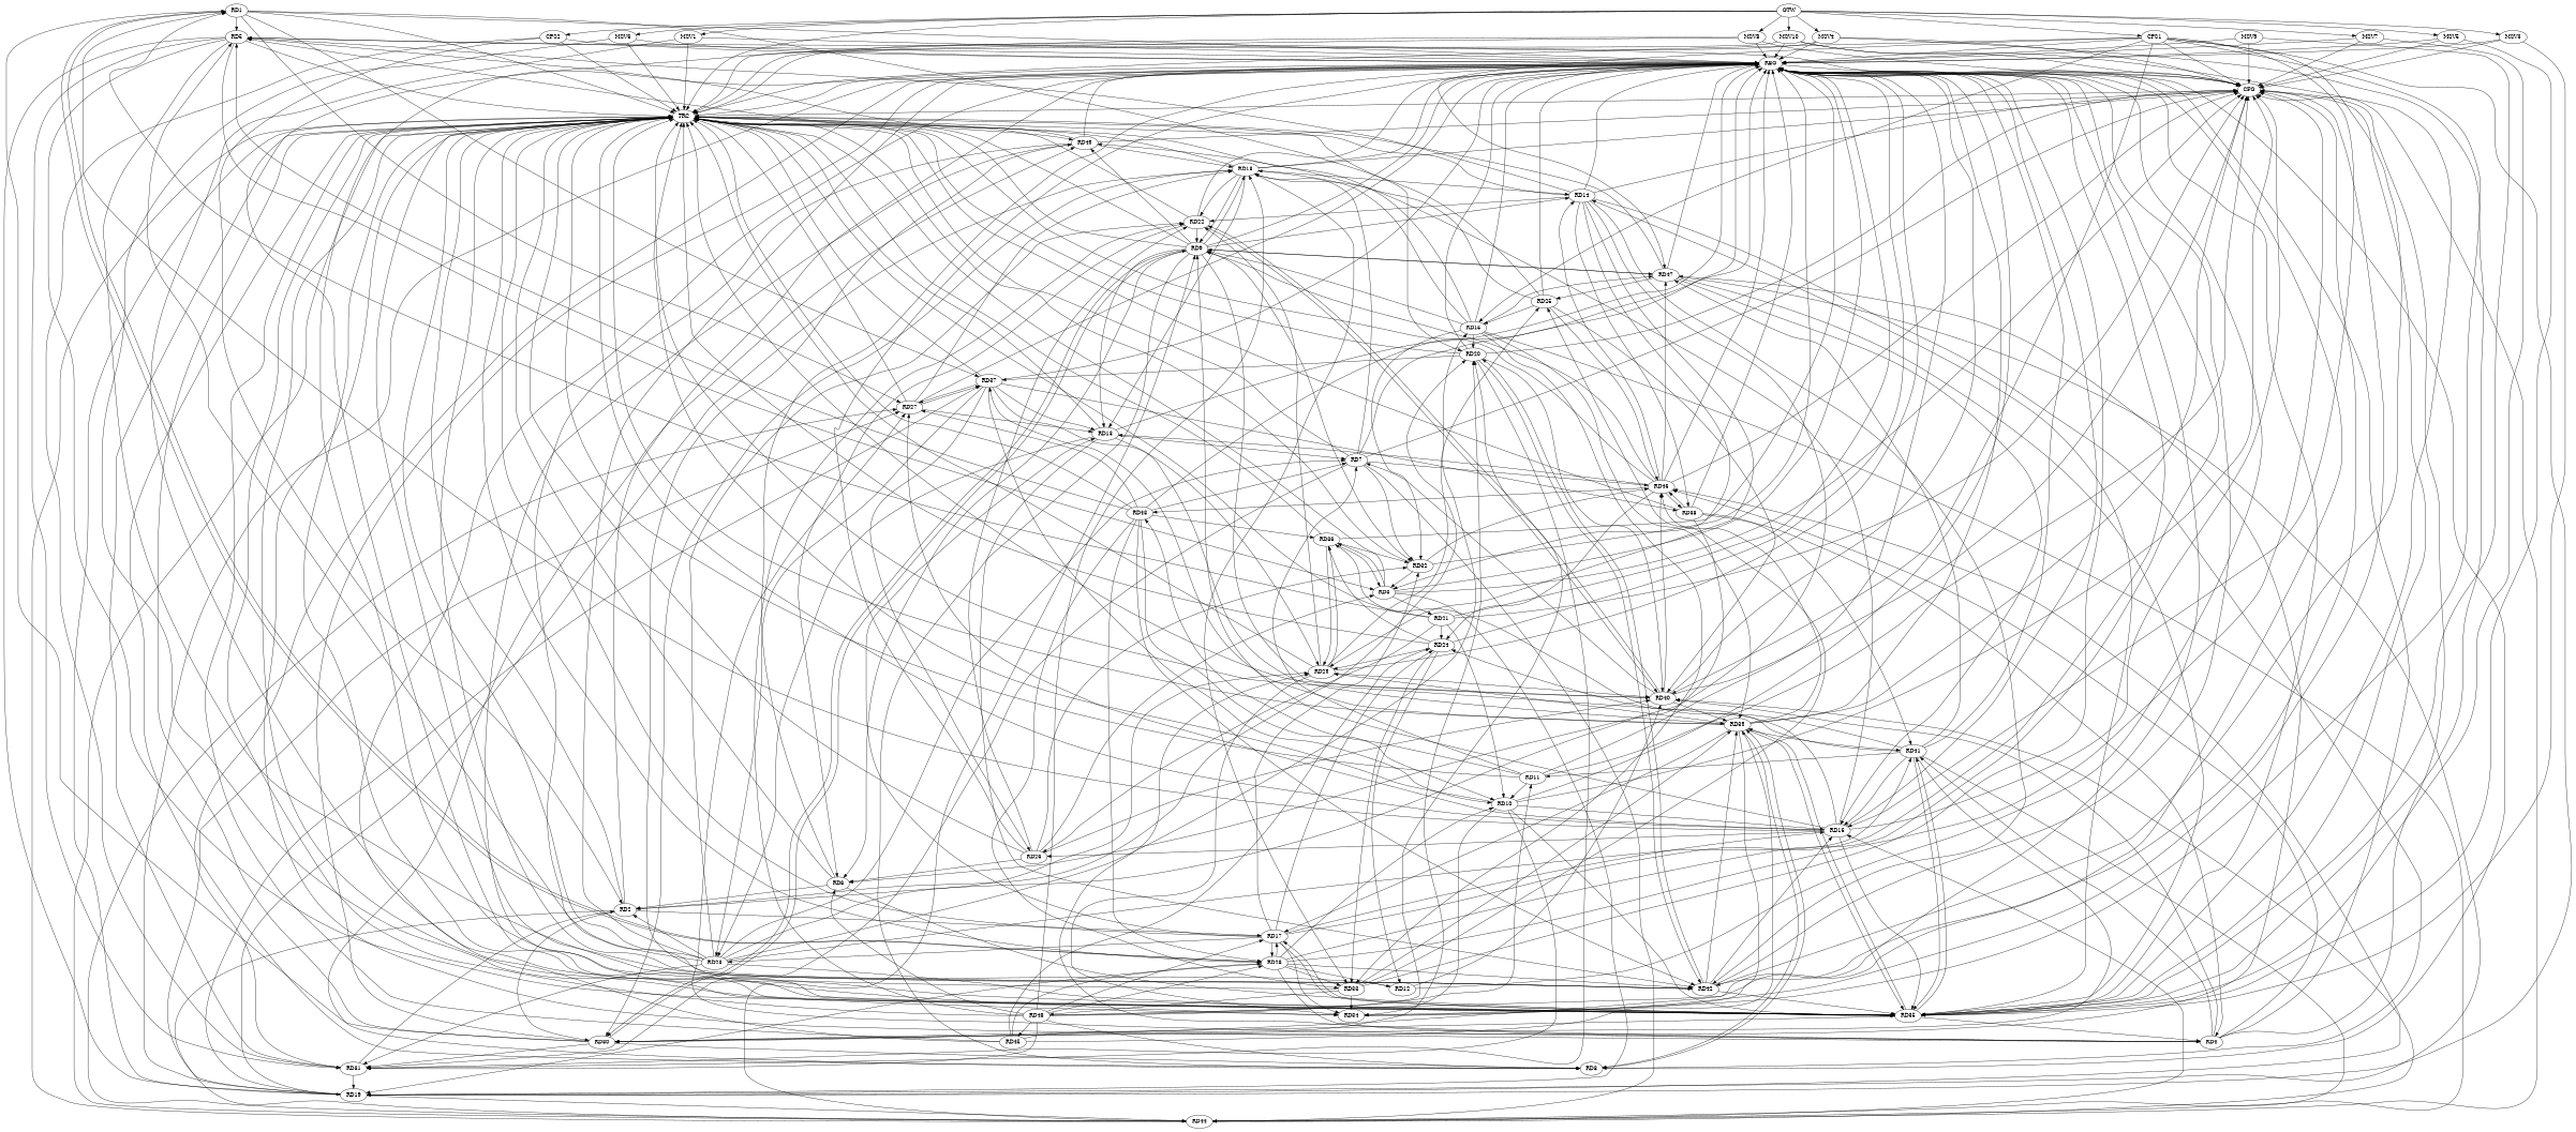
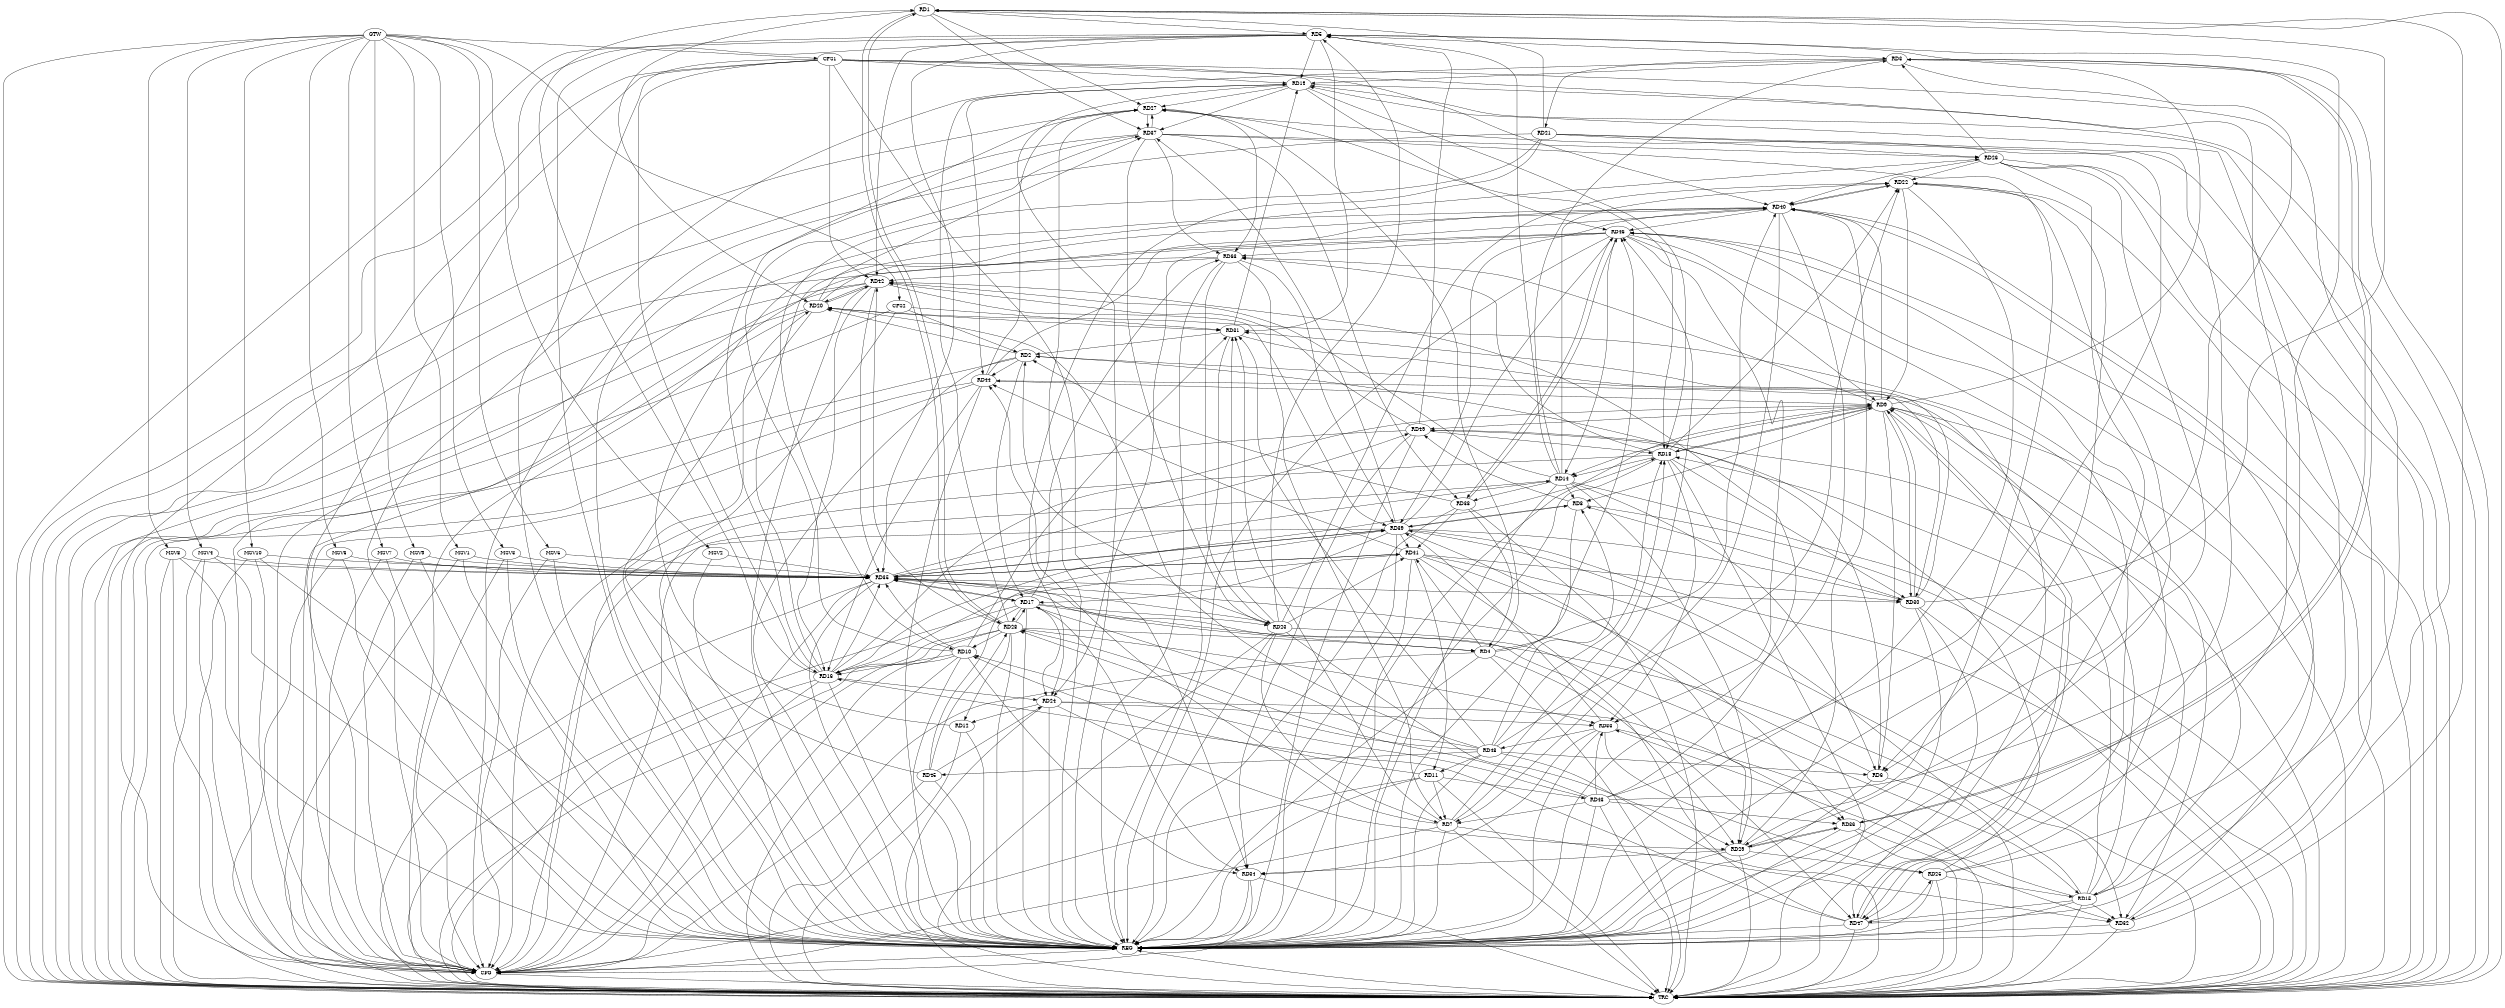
  strict digraph {
    n1 [label=RD1]
    n2 [label=RD5]
    n3 [label=RD20]
    n4 [label=RD27]
    n5 [label=RD28]
    n6 [label=RD37]
    n7 [label=REG]
    n8 [label=TRC]
    n9 [label=RD3]
    n10 [label=RD19]
    n11 [label=CFG]
    n12 [label=RD31]
    n13 [label=RD35]
    n14 [label=RD42]
    n15 [label=RD40]
    n16 [label=RD18]
-   n17 [label=RD13]
+   n17 [label=RD63]
    n18 [label=RD17]
    n19 [label=RD4]
    n20 [label=RD33]
    n21 [label=RD10]
    n22 [label=RD12]
    n23 [label=RD29]
    n24 [label=RD23]
    n25 [label=RD38]
    n26 [label=RD26]
    n27 [label=RD2]
    n28 [label=RD30]
    n29 [label=RD44]
    n30 [label=RD6]
    n31 [label=RD32]
    n32 [label=RD16]
    n33 [label=RD34]
    n34 [label=RD24]
    n35 [label=RD8]
    n36 [label=RD9]
    n37 [label=RD47]
    n38 [label=RD21]
    n39 [label=RD36]
    n40 [label=RD46]
    n41 [label=RD41]
    n42 [label=RD22]
    n43 [label=RD25]
    n44 [label=RD39]
    n45 [label=RD48]
    n46 [label=RD11]
    n47 [label=RD14]
    n48 [label=RD49]
    n49 [label=RD7]
    n50 [label=RD43]
    n51 [label=RD15]
    n52 [label=RD45]
    n53 [label=CPS1]
    n54 [label=CPS2]
    n55 [label=GTW]
    n56 [label=MSV1]
+   n57 [label=MSV2]
    n58 [label=MSV3]
    n59 [label=MSV4]
    n60 [label=MSV5]
    n61 [label=MSV6]
    n62 [label=MSV7]
    n63 [label=MSV8]
    n64 [label=MSV9]
    n65 [label=MSV10]
    n1 -> n2
    n1 -> n3
    n1 -> n4
    n1 -> n5
    n1 -> n6
    n1 -> n7
    n1 -> n8
    n2 -> n7
    n2 -> n8
    n2 -> n9
    n2 -> n10
-   n11 -> n2
+   n2 -> n11
    n2 -> n12
    n2 -> n13
    n2 -> n14
    n3 -> n6
    n3 -> n7
    n3 -> n8
    n3 -> n11
    n3 -> n12
    n3 -> n14
    n3 -> n15
    n4 -> n6
    n4 -> n7
    n4 -> n8
    n4 -> n16
    n4 -> n17
    n5 -> n1
    n5 -> n7
    n5 -> n8
    n5 -> n10
    n5 -> n11
    n5 -> n14
    n5 -> n18
    n5 -> n19
    n5 -> n20
    n5 -> n21
    n5 -> n22
    n6 -> n4
    n6 -> n7
    n6 -> n8
    n6 -> n17
-   n6 -> n21
+   n21 -> n6
    n6 -> n23
    n6 -> n24
    n6 -> n25
    n6 -> n26
    n7 -> n11
    n8 -> n7
    n9 -> n7
    n9 -> n8
    n9 -> n10
    n9 -> n11
    n9 -> n38
    n9 -> n39
    n10 -> n4
    n10 -> n6
    n10 -> n7
    n10 -> n8
    n10 -> n16
    n10 -> n29
    n10 -> n40
    n11 -> n8
    n12 -> n7
    n12 -> n8
    n12 -> n10
    n12 -> n27
    n13 -> n7
    n13 -> n8
    n13 -> n11
    n13 -> n18
    n13 -> n19
    n13 -> n28
    n13 -> n41
    n13 -> n44
    n13 -> n47
    n13 -> n48
    n14 -> n3
    n14 -> n7
    n14 -> n8
    n14 -> n11
    n14 -> n13
    n14 -> n32
    n14 -> n44
    n15 -> n7
    n15 -> n8
    n15 -> n11
    n15 -> n40
    n15 -> n42
    n15 -> n44
    n15 -> n49
    n16 -> n7
    n16 -> n8
    n16 -> n11
    n16 -> n17
    n16 -> n20
    n16 -> n28
    n16 -> n36
    n16 -> n42
    n16 -> n47
    n17 -> n7
    n17 -> n8
    n17 -> n14
    n17 -> n24
    n17 -> n44
    n17 -> n49
    n18 -> n5
    n18 -> n7
    n18 -> n8
    n18 -> n13
    n18 -> n17
    n18 -> n24
    n18 -> n31
    n18 -> n32
    n18 -> n33
    n18 -> n34
    n19 -> n4
    n19 -> n7
    n19 -> n8
    n19 -> n11
    n19 -> n15
    n19 -> n23
    n19 -> n40
    n19 -> n41
    n20 -> n7
    n20 -> n8
    n20 -> n33
    n20 -> n43
    n20 -> n44
    n20 -> n45
    n21 -> n7
    n21 -> n8
    n21 -> n11
    n21 -> n12
    n21 -> n13
    n21 -> n32
    n21 -> n33
    n22 -> n7
    n22 -> n8
    n22 -> n15
    n23 -> n7
    n23 -> n8
    n23 -> n15
    n23 -> n33
    n23 -> n39
    n23 -> n42
    n23 -> n43
    n24 -> n2
    n24 -> n7
    n24 -> n8
    n24 -> n12
    n24 -> n13
    n24 -> n23
    n24 -> n27
    n24 -> n41
    n24 -> n42
    n24 -> n49
    n24 -> n51
    n25 -> n7
    n25 -> n8
    n25 -> n19
    n25 -> n27
    n25 -> n40
    n25 -> n41
    n26 -> n7
    n26 -> n8
    n26 -> n9
    n26 -> n15
    n26 -> n30
    n26 -> n31
    n26 -> n42
    n27 -> n3
    n27 -> n7
    n27 -> n8
    n27 -> n18
    n27 -> n28
    n27 -> n29
    n28 -> n1
    n28 -> n7
    n28 -> n8
    n28 -> n12
    n28 -> n35
    n28 -> n36
    n28 -> n37
    n29 -> n4
    n29 -> n7
    n29 -> n8
    n29 -> n11
    n29 -> n15
    n29 -> n32
    n29 -> n36
    n30 -> n7
    n30 -> n8
    n30 -> n13
    n30 -> n27
    n31 -> n7
    n31 -> n8
-   n31 -> n9
+   n31 -> n10
    n31 -> n40
    n32 -> n1
    n32 -> n4
    n32 -> n7
    n32 -> n8
    n32 -> n11
    n32 -> n13
    n32 -> n16
    n32 -> n26
    n32 -> n34
    n32 -> n36
    n33 -> n7
    n33 -> n8
    n33 -> n11
    n34 -> n7
    n34 -> n8
    n34 -> n20
    n34 -> n22
    n34 -> n23
    n34 -> n39
    n35 -> n7
    n35 -> n8
    n35 -> n44
    n35 -> n48
    n36 -> n2
    n36 -> n7
    n36 -> n8
    n36 -> n15
    n36 -> n16
    n36 -> n17
    n36 -> n28
    n36 -> n30
    n36 -> n31
    n36 -> n35
    n36 -> n37
    n36 -> n47
    n36 -> n48
    n37 -> n7
    n37 -> n8
    n37 -> n10
    n37 -> n13
    n37 -> n32
    n37 -> n36
    n37 -> n43
    n38 -> n1
    n38 -> n7
    n38 -> n8
    n38 -> n11
    n38 -> n21
    n38 -> n26
    n38 -> n34
    n39 -> n7
    n39 -> n8
    n39 -> n9
    n39 -> n23
    n39 -> n31
    n40 -> n7
    n40 -> n8
    n40 -> n11
    n40 -> n17
-   n40 -> n50
+   n40 -> n20
    n40 -> n25
    n40 -> n34
    n40 -> n36
    n40 -> n37
    n40 -> n47
    n41 -> n7
    n41 -> n8
    n41 -> n13
    n41 -> n28
    n41 -> n29
    n41 -> n32
    n41 -> n37
    n41 -> n39
    n41 -> n46
    n42 -> n7
    n42 -> n8
    n42 -> n15
    n42 -> n30
    n42 -> n36
    n43 -> n7
    n43 -> n8
    n43 -> n15
    n43 -> n40
    n43 -> n48
    n43 -> n51
    n44 -> n6
    n44 -> n7
    n44 -> n8
    n44 -> n11
    n44 -> n13
    n44 -> n18
    n44 -> n23
    n44 -> n28
    n44 -> n35
    n44 -> n40
    n44 -> n41
    n45 -> n3
    n45 -> n5
    n45 -> n7
    n45 -> n8
    n45 -> n12
    n45 -> n16
    n45 -> n18
    n45 -> n30
    n45 -> n35
    n45 -> n42
    n45 -> n46
    n45 -> n52
    n46 -> n7
    n46 -> n8
    n46 -> n11
    n46 -> n21
    n46 -> n49
    n46 -> n50
    n47 -> n2
    n47 -> n7
    n47 -> n8
    n47 -> n9
    n47 -> n11
    n47 -> n14
    n47 -> n23
    n47 -> n25
    n47 -> n30
    n47 -> n35
    n47 -> n42
    n48 -> n2
    n48 -> n7
-   n8 -> n48
+   n48 -> n8
    n48 -> n11
    n48 -> n14
    n48 -> n16
    n48 -> n33
    n49 -> n7
    n49 -> n8
    n49 -> n11
    n49 -> n12
    n49 -> n16
    n49 -> n29
    n49 -> n31
    n49 -> n40
    n50 -> n2
    n50 -> n4
    n50 -> n5
    n50 -> n7
    n50 -> n8
    n50 -> n14
    n50 -> n20
    n50 -> n21
    n50 -> n39
    n50 -> n49
    n51 -> n3
    n51 -> n7
    n51 -> n8
    n51 -> n16
    n51 -> n20
    n51 -> n29
    n51 -> n31
    n51 -> n36
    n51 -> n37
    n51 -> n44
    n52 -> n3
    n52 -> n5
    n52 -> n7
    n52 -> n8
    n52 -> n34
    n52 -> n44
    n53 -> n7
    n53 -> n8
    n53 -> n10
    n53 -> n11
    n53 -> n14
    n53 -> n15
    n53 -> n32
    n53 -> n33
    n53 -> n37
    n53 -> n51
    n54 -> n7
    n54 -> n8
    n54 -> n12
    n54 -> n27
    n55 -> n8
    n55 -> n53
    n55 -> n54
    n55 -> n56
+   n55 -> n57
    n55 -> n58
    n55 -> n59
    n55 -> n60
    n55 -> n61
    n55 -> n62
    n55 -> n63
+   n55 -> n64
    n55 -> n65
    n56 -> n7
    n56 -> n8
    n56 -> n13
+   n57 -> n7
+   n57 -> n13
    n58 -> n7
    n58 -> n11
    n58 -> n13
    n59 -> n7
    n59 -> n8
    n59 -> n11
    n59 -> n13
    n60 -> n7
    n60 -> n11
    n60 -> n13
    n61 -> n7
    n61 -> n8
    n61 -> n13
    n62 -> n7
    n62 -> n11
    n62 -> n13
    n63 -> n7
    n63 -> n8
    n63 -> n11
    n63 -> n13
    n64 -> n7
    n64 -> n11
    n64 -> n13
    n65 -> n7
    n65 -> n8
    n65 -> n11
    n65 -> n13
  }
